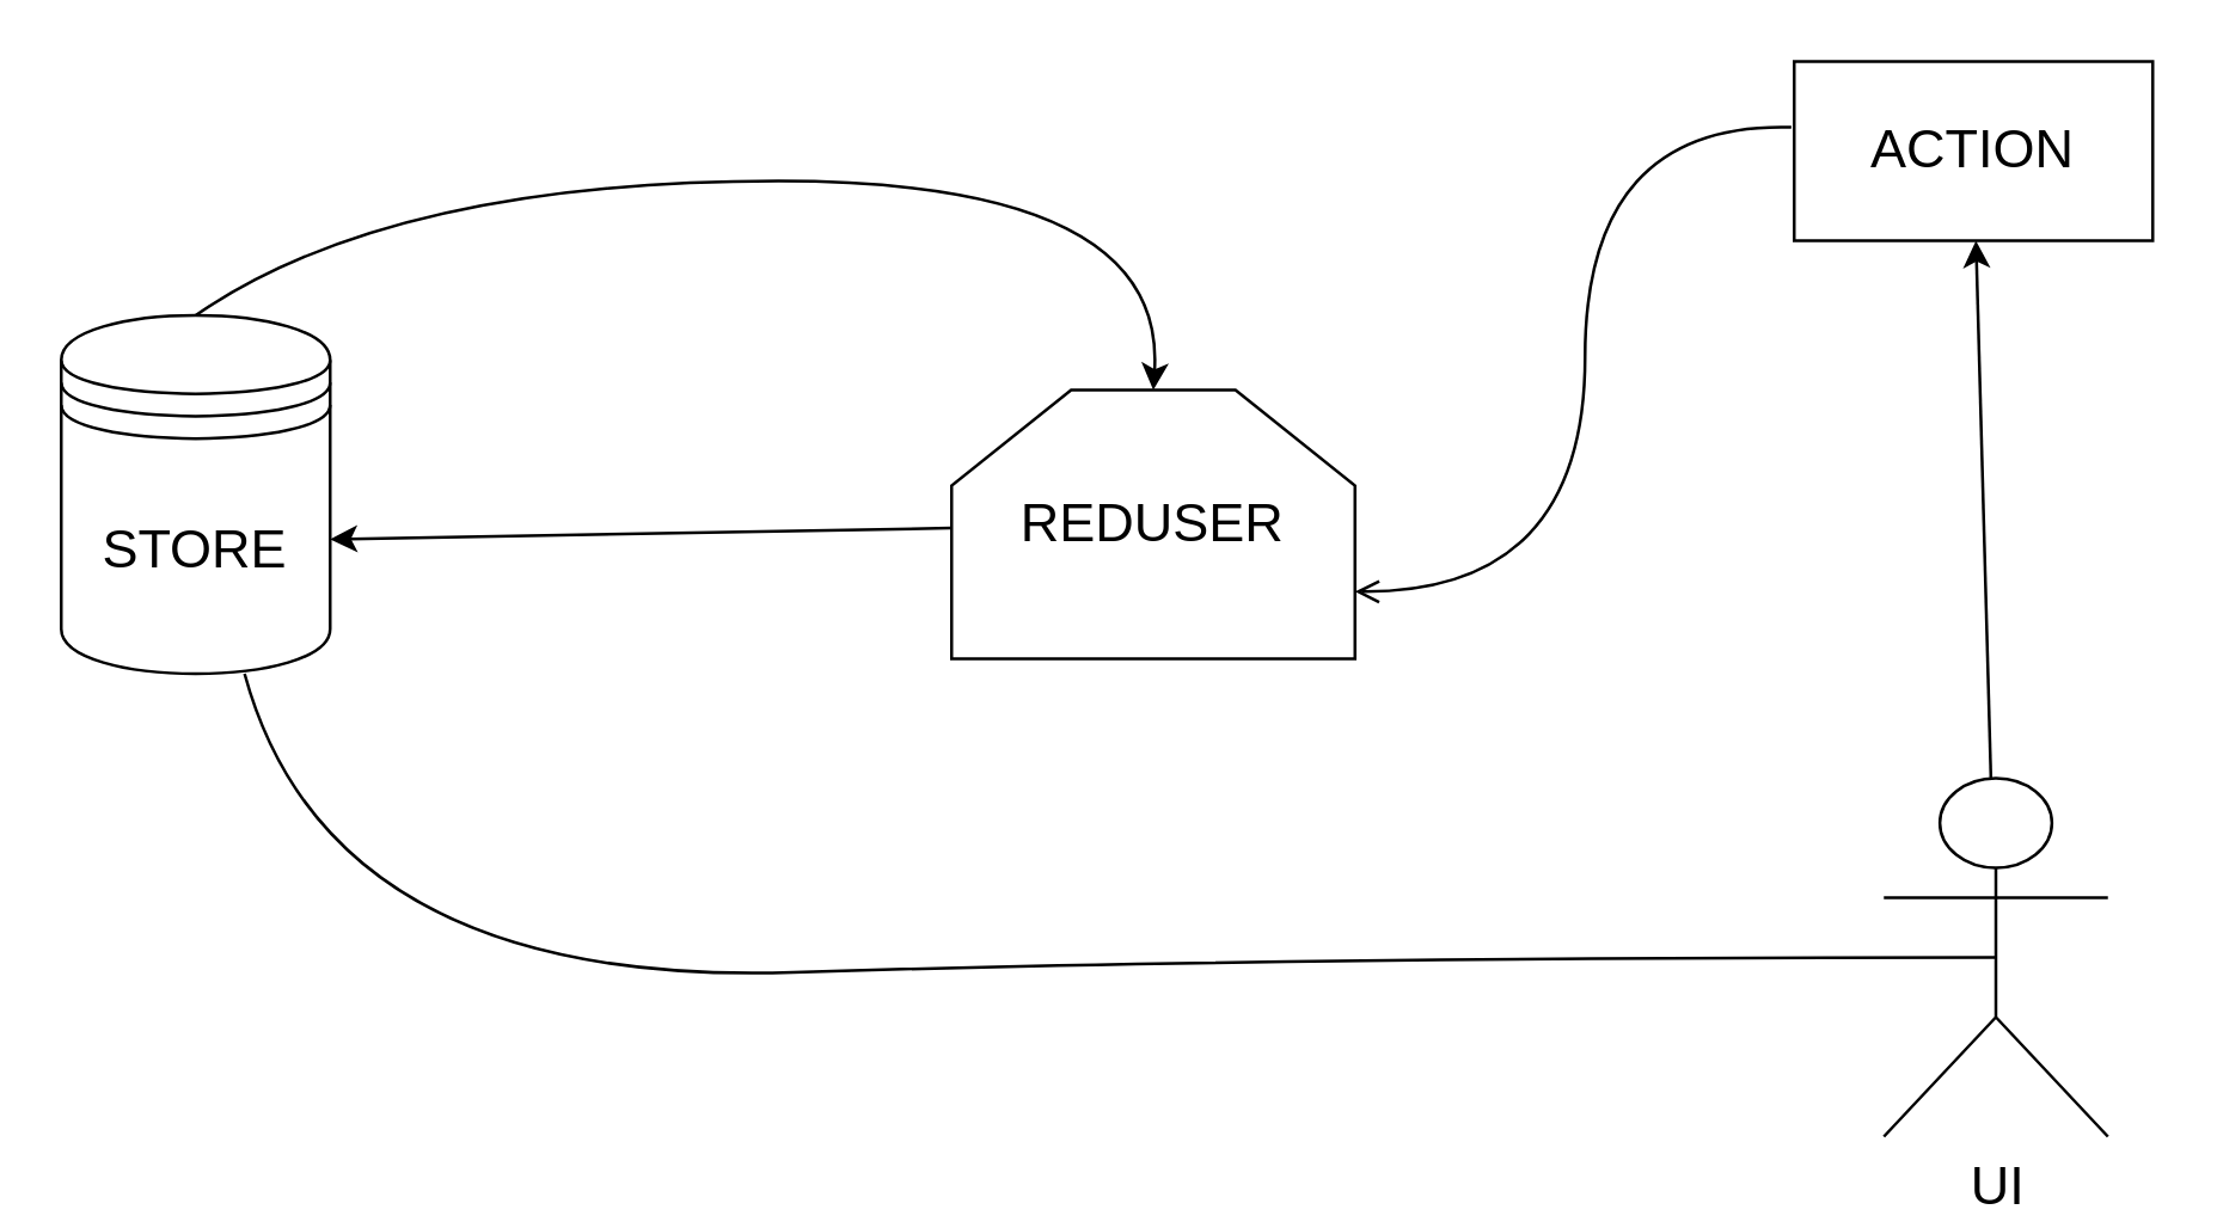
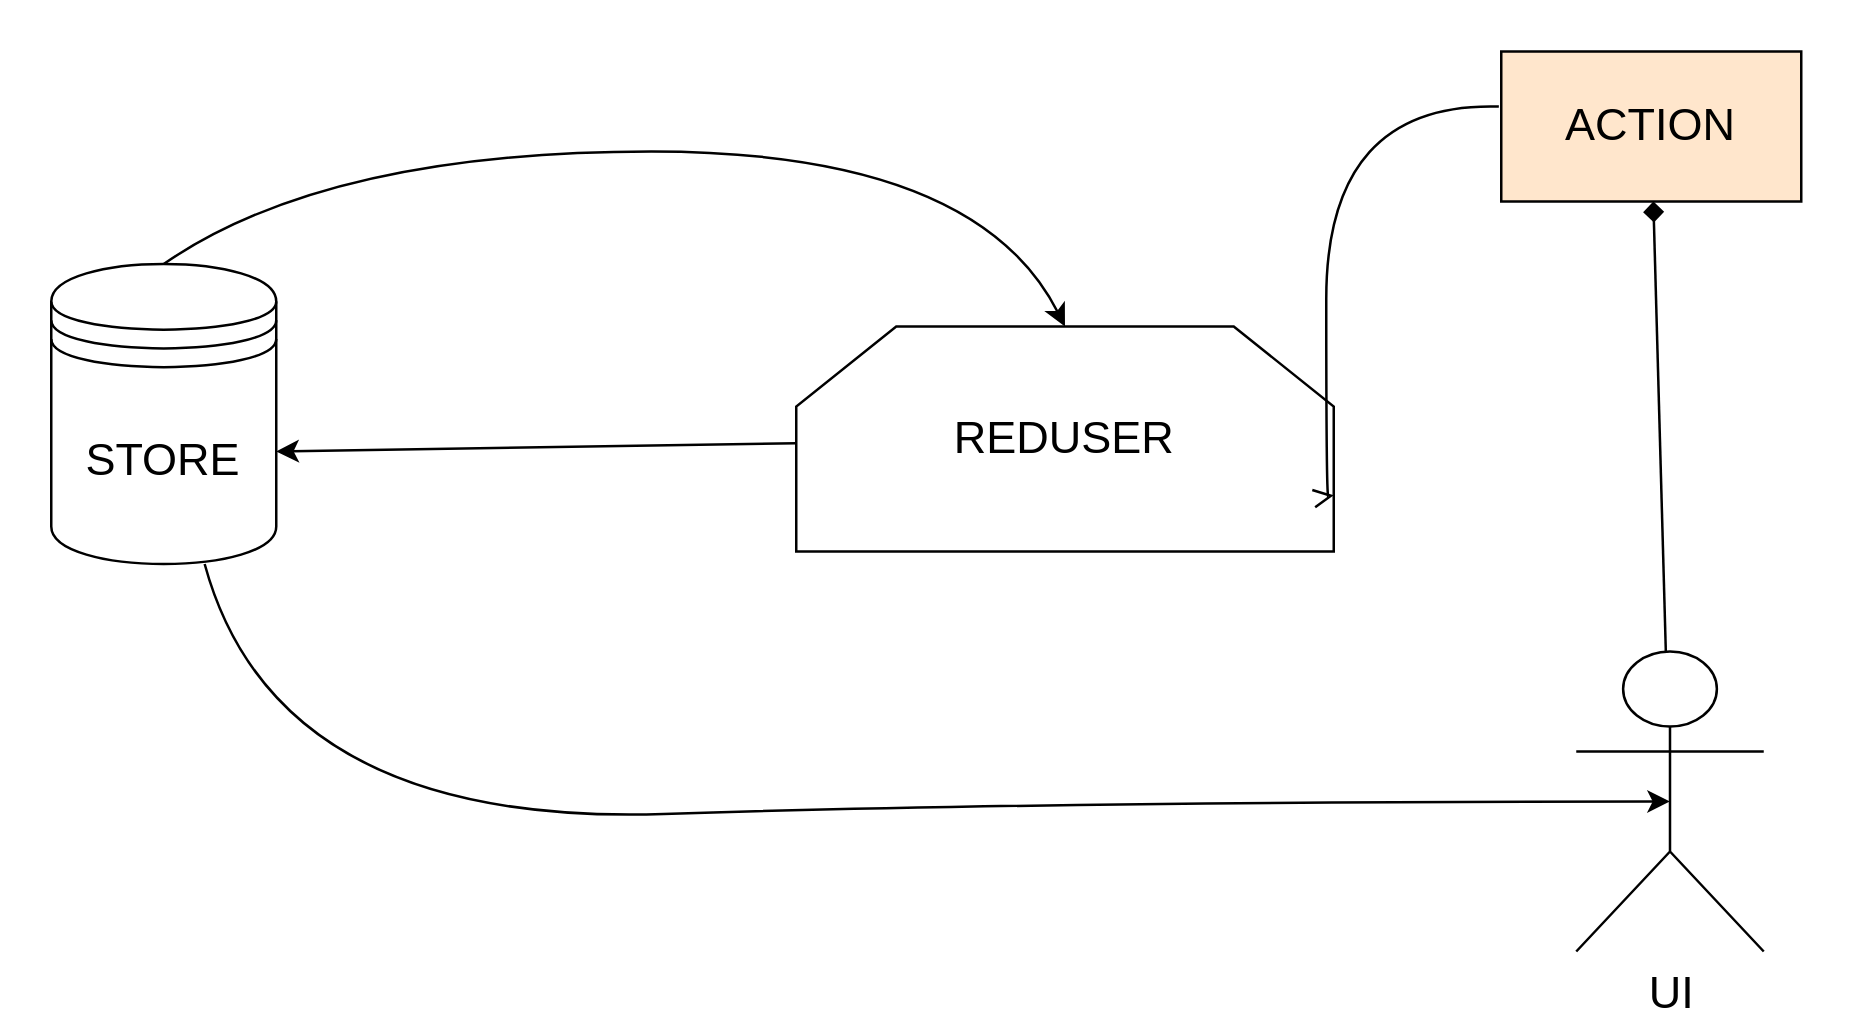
  <mxCell id="0" />
  <mxCell id="1" parent="0" />
  <mxCell id="2" style="edgeStyle=none;curved=1;html=1;fontSize=18;entryX=1;entryY=0.625;entryDx=0;entryDy=0;entryPerimeter=0;" edge="1" parent="1" source="3" target="6"><mxGeometry relative="1" as="geometry"><mxPoint x="170" y="175" as="targetPoint" /></mxGeometry></mxCell>
- <mxCell id="3" value="&lt;font style=&quot;font-size: 18px;&quot;&gt;REDUSER&lt;/font&gt;" style="shape=loopLimit;whiteSpace=wrap;html=1;size=40;" vertex="1" parent="1"><mxGeometry x="318" y="130" width="135" height="90" as="geometry" /></mxCell>
+ <mxCell id="3" value="&lt;font style=&quot;font-size: 18px;&quot;&gt;REDUSER&lt;/font&gt;" style="shape=loopLimit;whiteSpace=wrap;html=1;size=40;" vertex="1" parent="1"><mxGeometry x="318" y="130" width="215" height="90" as="geometry" /></mxCell>
  <mxCell id="4" style="edgeStyle=none;curved=1;html=1;entryX=0.5;entryY=0;entryDx=0;entryDy=0;fontSize=18;exitX=0.5;exitY=0;exitDx=0;exitDy=0;" edge="1" parent="1" source="6" target="3"><mxGeometry relative="1" as="geometry"><Array as="points"><mxPoint x="130" y="60" /><mxPoint x="390" y="60" /></Array></mxGeometry></mxCell>
- <mxCell id="5" style="edgeStyle=none;curved=1;html=1;entryX=0.5;entryY=0.5;entryDx=0;entryDy=0;entryPerimeter=0;fontSize=18;endArrow=none;" edge="1" parent="1" source="6" target="10"><mxGeometry relative="1" as="geometry"><Array as="points"><mxPoint x="110" y="330" /><mxPoint x="420" y="320" /></Array></mxGeometry></mxCell>
+ <mxCell id="5" style="edgeStyle=none;curved=1;html=1;entryX=0.5;entryY=0.5;entryDx=0;entryDy=0;entryPerimeter=0;fontSize=18;" edge="1" parent="1" source="6" target="10"><mxGeometry relative="1" as="geometry"><Array as="points"><mxPoint x="110" y="330" /><mxPoint x="420" y="320" /></Array></mxGeometry></mxCell>
  <mxCell id="6" value="STORE" style="shape=datastore;whiteSpace=wrap;html=1;fontSize=18;" vertex="1" parent="1"><mxGeometry x="20" y="105" width="90" height="120" as="geometry" /></mxCell>
  <mxCell id="7" style="edgeStyle=none;html=1;entryX=1;entryY=0.75;entryDx=0;entryDy=0;fontSize=18;exitX=-0.008;exitY=0.367;exitDx=0;exitDy=0;exitPerimeter=0;curved=1;endArrow=open;" edge="1" parent="1" source="8" target="3"><mxGeometry relative="1" as="geometry"><Array as="points"><mxPoint x="530" y="40" /><mxPoint x="530" y="198" /></Array></mxGeometry></mxCell>
- <mxCell id="8" value="ACTION" style="rounded=0;whiteSpace=wrap;html=1;fontSize=18;" vertex="1" parent="1"><mxGeometry x="600" y="20" width="120" height="60" as="geometry" /></mxCell>
- <mxCell id="9" style="edgeStyle=none;html=1;fontSize=18;" edge="1" parent="1" source="10" target="8"><mxGeometry relative="1" as="geometry" /></mxCell>
+ <mxCell id="8" value="ACTION" style="rounded=0;whiteSpace=wrap;html=1;fontSize=18;fillColor=#ffe6cc;" vertex="1" parent="1"><mxGeometry x="600" y="20" width="120" height="60" as="geometry" /></mxCell>
+ <mxCell id="9" style="edgeStyle=none;html=1;fontSize=18;endArrow=diamond;" edge="1" parent="1" source="10" target="8"><mxGeometry relative="1" as="geometry" /></mxCell>
  <mxCell id="10" value="UI" style="shape=umlActor;verticalLabelPosition=bottom;verticalAlign=top;html=1;outlineConnect=0;fontSize=18;" vertex="1" parent="1"><mxGeometry x="630" y="260" width="75" height="120" as="geometry" /></mxCell>
